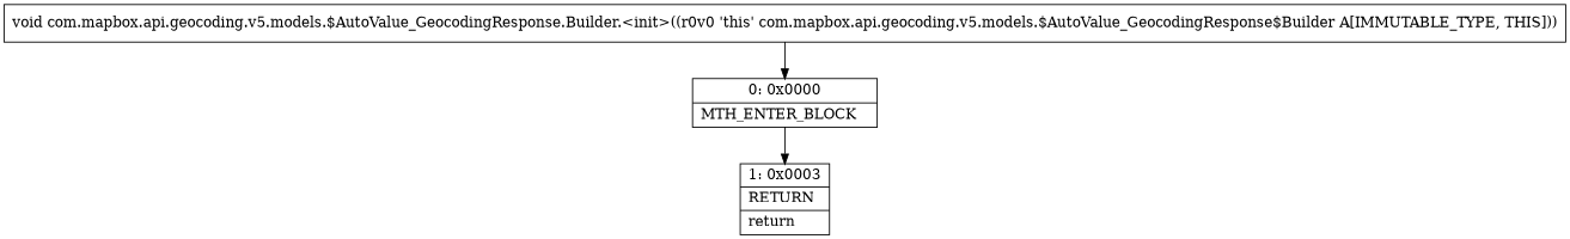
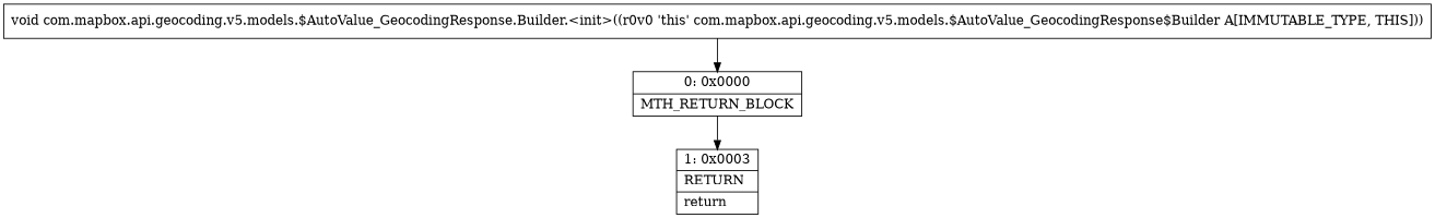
  digraph {
    node [shape=record]
-   n1 [label="{0\:\ 0x0000|MTH_ENTER_BLOCK\l}"]
+   n1 [label="{0\:\ 0x0000|MTH_RETURN_BLOCK\l}"]
    n2 [label="{1\:\ 0x0003|RETURN\l|return\l}"]
    n3 [label="{void com.mapbox.api.geocoding.v5.models.$AutoValue_GeocodingResponse.Builder.\<init\>((r0v0 'this' com.mapbox.api.geocoding.v5.models.$AutoValue_GeocodingResponse$Builder A[IMMUTABLE_TYPE, THIS])) }"]
    n1 -> n2
    n3 -> n1
  }
